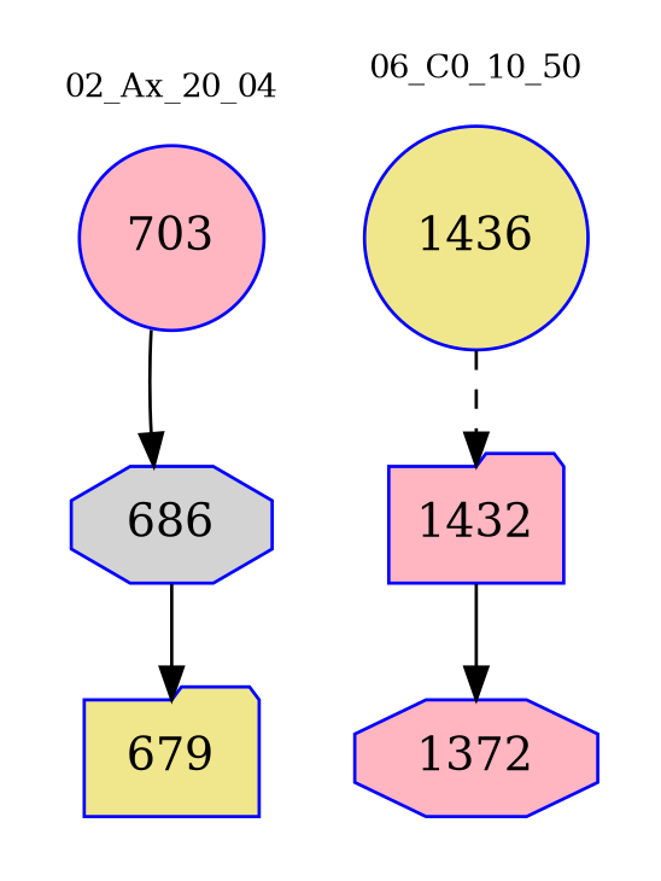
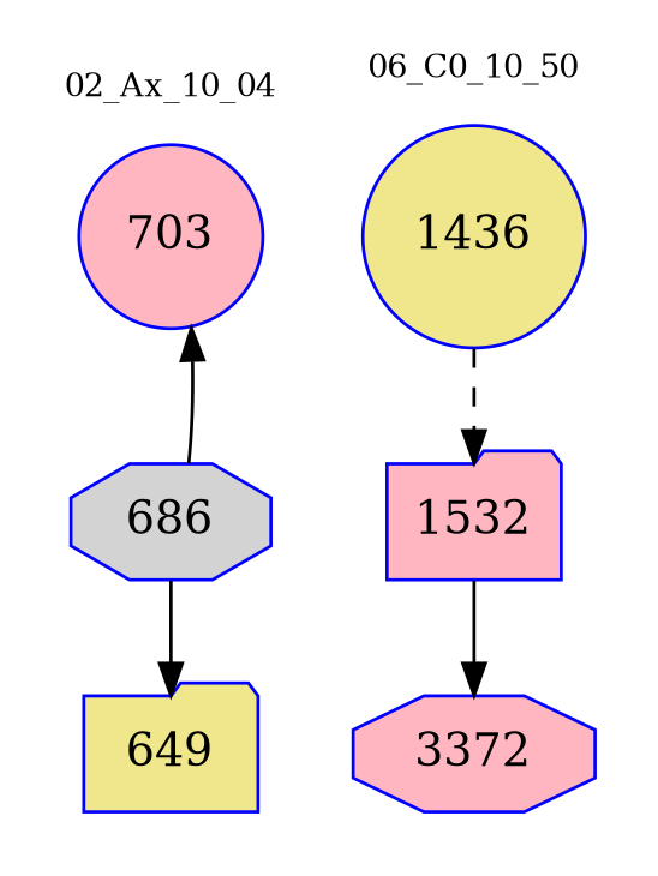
  digraph {
    node [color=blue fillcolor=lightpink shape=circle style=filled]
    edge [color=black style=solid]
    n1 [label=703]
    n2 [fillcolor=lightgrey label=686 shape=octagon]
-   n3 [fillcolor=khaki label=679 shape=folder]
+   n3 [fillcolor=khaki label=649 shape=folder]
    n4 [fillcolor=khaki label=1436]
-   n5 [label=1432 shape=folder]
-   n6 [label=1372 shape=octagon]
+   n5 [label=1532 shape=folder]
+   n6 [label=3372 shape=octagon]
    subgraph cluster_1 {
      color=white
      fontsize=10
-     label="02_Ax_20_04"
+     label="02_Ax_10_04"
      n1
      n2
      n3
    }
    subgraph cluster_2 {
      color=white
      fontsize=10
      label="06_C0_10_50"
      n4
      n5
      n6
    }
-   n1 -> n2
+   n2 -> n1
    n2 -> n3
    n4 -> n5 [style=dashed]
    n5 -> n6
  }
